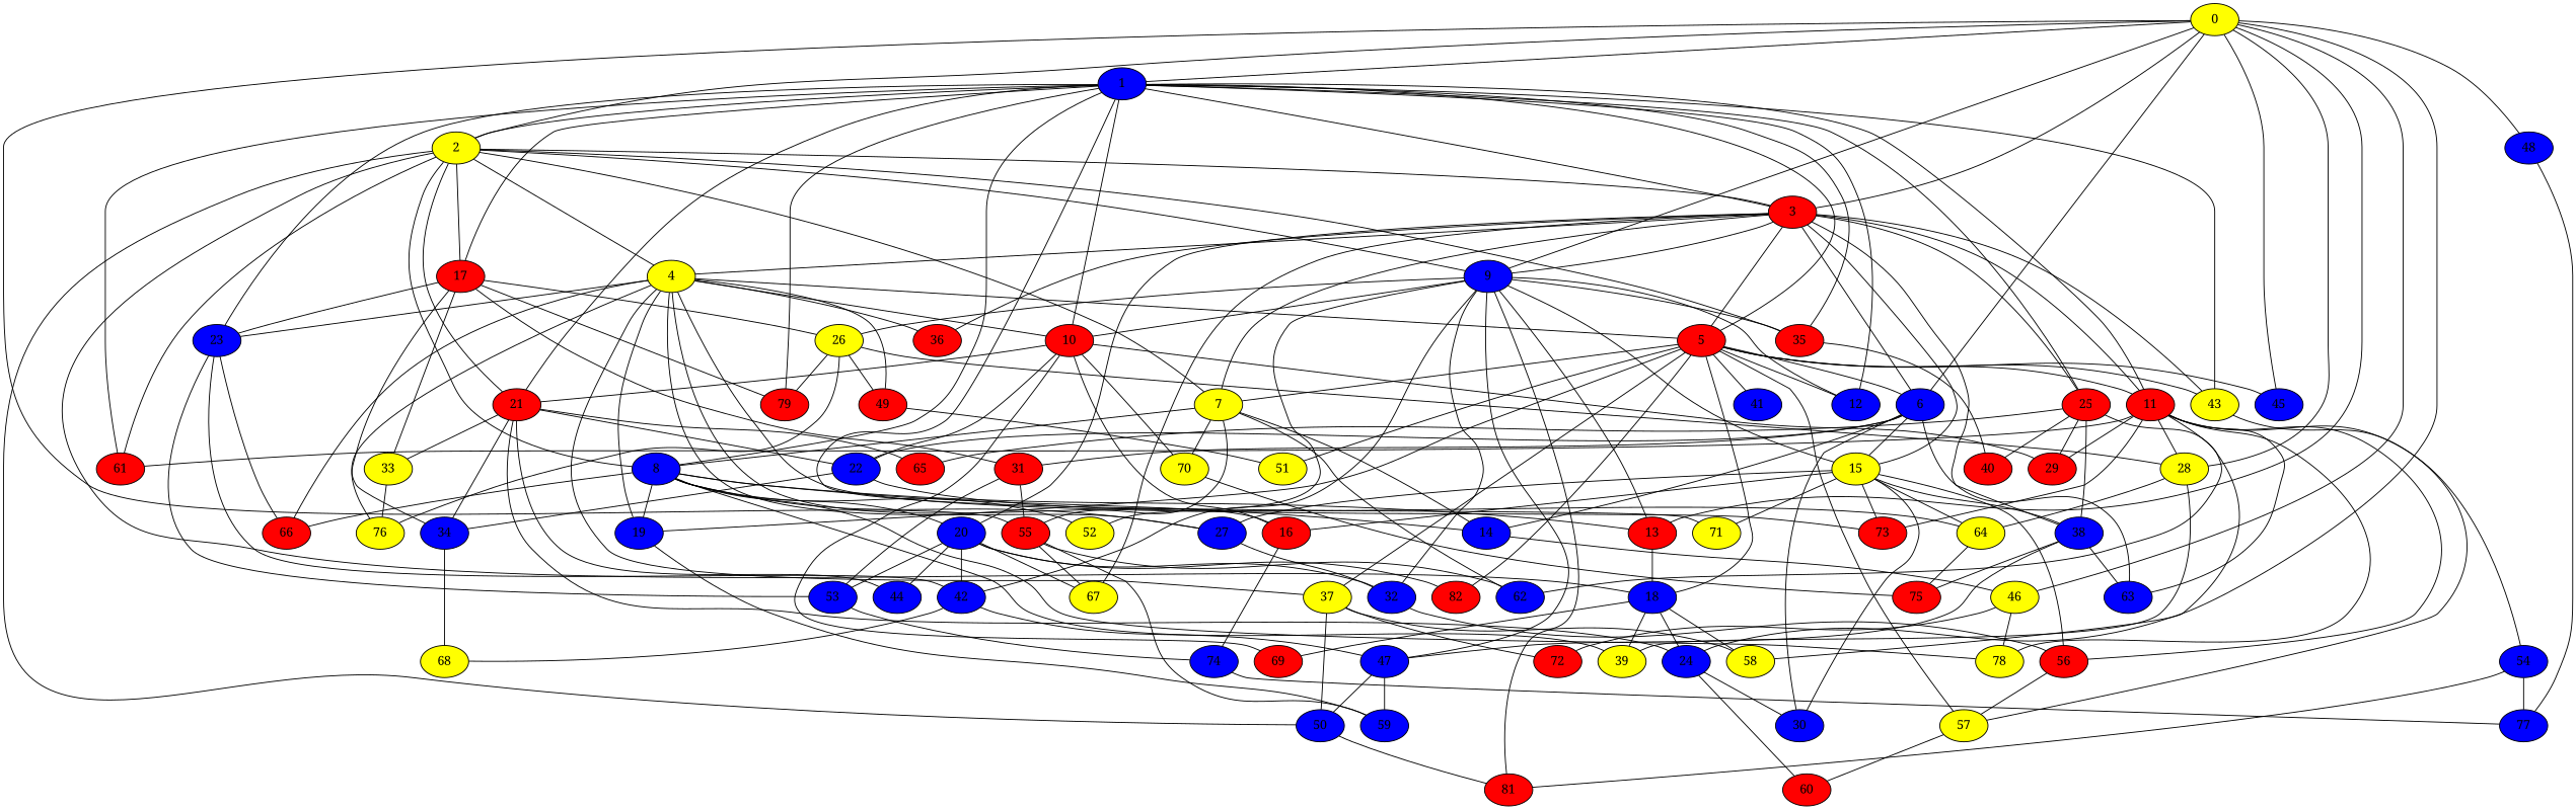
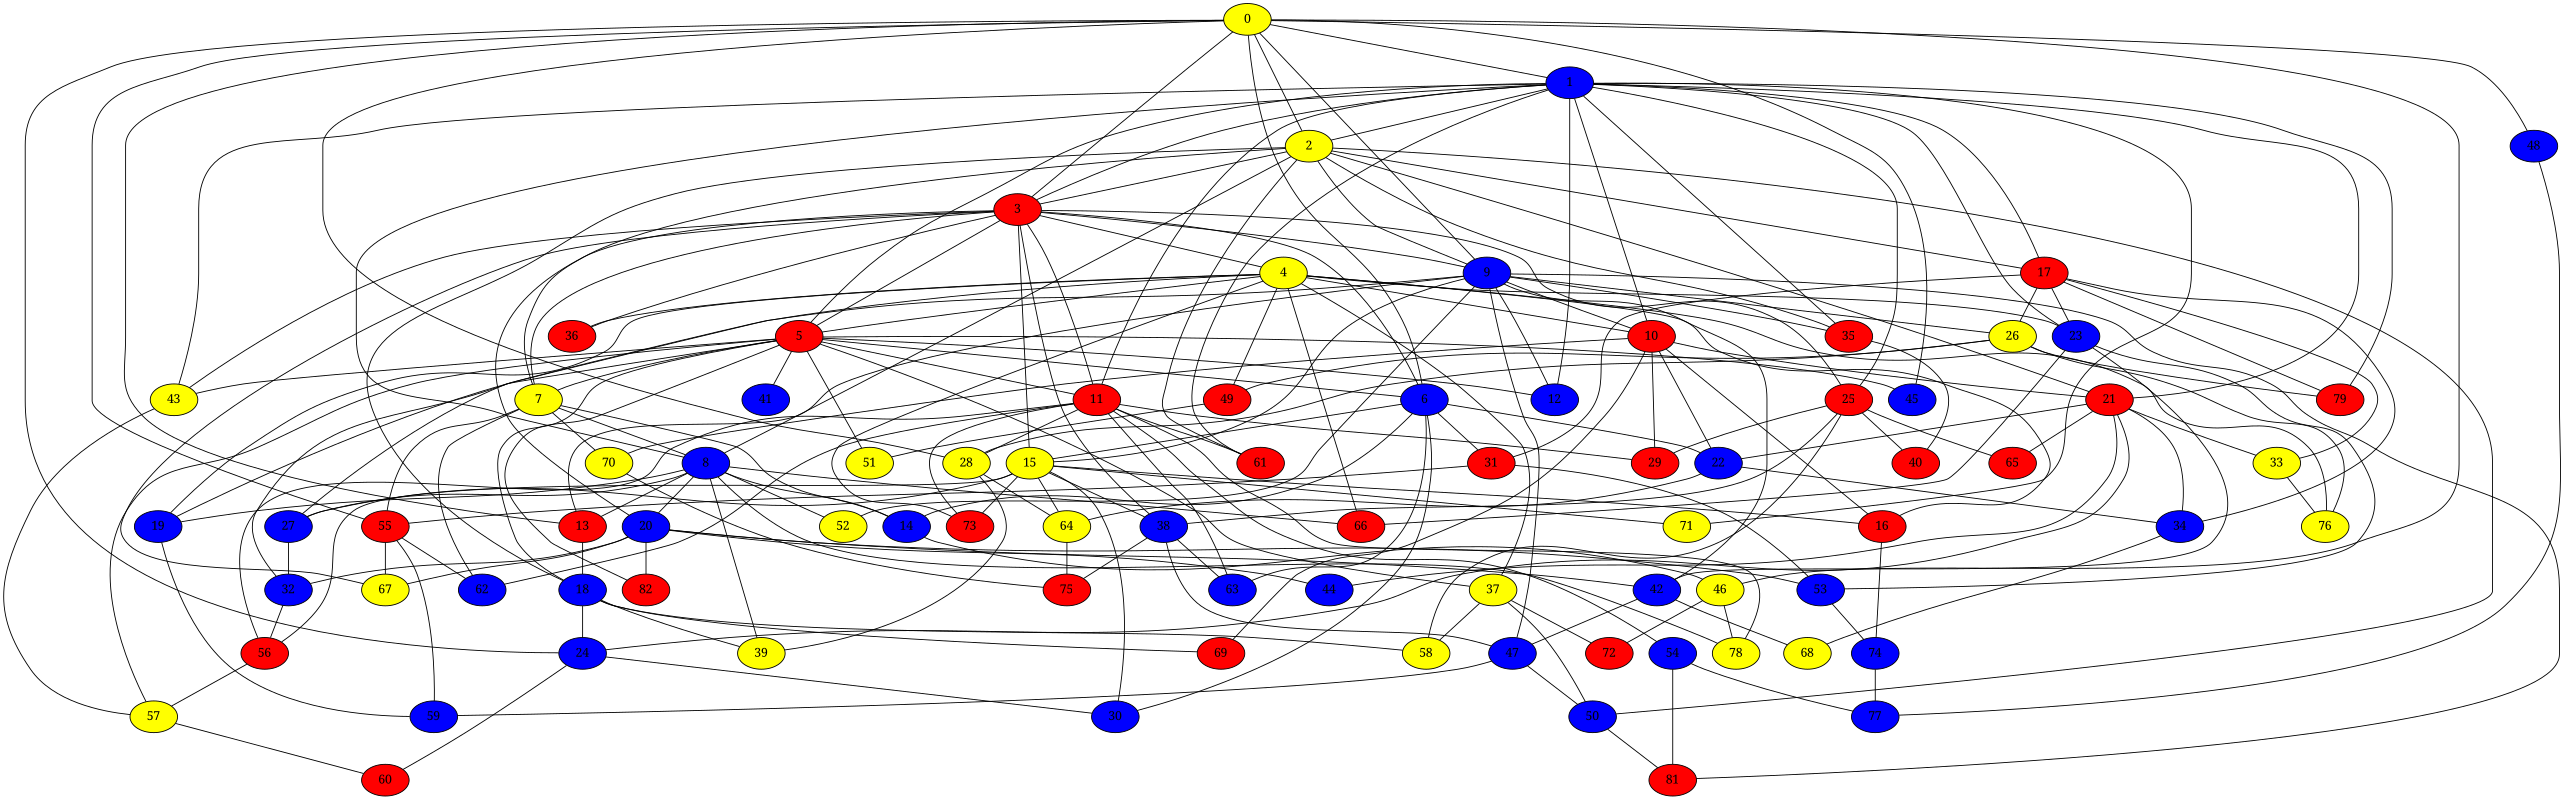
  graph {
    fontname="Noto Serif"
    node [fillcolor=blue fontname="Noto Serif" style=filled]
    edge [fontname="Noto Serif"]
    0 [fillcolor=yellow]
    1
    2 [fillcolor=yellow]
    3 [fillcolor=red]
    6
    9
    13 [fillcolor=red]
    24
    28 [fillcolor=yellow]
    45
    46 [fillcolor=yellow]
    48
    55 [fillcolor=red]
    5 [fillcolor=red]
    8
    10 [fillcolor=red]
    11 [fillcolor=red]
    12
    17 [fillcolor=red]
    21 [fillcolor=red]
    23
    25 [fillcolor=red]
    35 [fillcolor=red]
    43 [fillcolor=yellow]
    61 [fillcolor=red]
    71 [fillcolor=yellow]
    79 [fillcolor=red]
    4 [fillcolor=yellow]
    7 [fillcolor=yellow]
    18
    50
    15 [fillcolor=yellow]
    20
    36 [fillcolor=red]
    38
    67 [fillcolor=yellow]
    16 [fillcolor=red]
    19
    27
    37 [fillcolor=yellow]
    49 [fillcolor=red]
    66 [fillcolor=red]
    73 [fillcolor=red]
    76 [fillcolor=yellow]
    14
    22
    30
    31 [fillcolor=red]
    63
    52 [fillcolor=yellow]
    26 [fillcolor=yellow]
    32
    42
    47
    81 [fillcolor=red]
    60 [fillcolor=red]
    39 [fillcolor=yellow]
    64 [fillcolor=yellow]
    78 [fillcolor=yellow]
    72 [fillcolor=red]
    77
    62
    59
    41
    51 [fillcolor=yellow]
    57 [fillcolor=yellow]
    82 [fillcolor=red]
    70 [fillcolor=yellow]
    29 [fillcolor=red]
    69 [fillcolor=red]
    54
    56 [fillcolor=red]
    33 [fillcolor=yellow]
    34
    44
    65 [fillcolor=red]
    53
    58 [fillcolor=yellow]
    40 [fillcolor=red]
    75 [fillcolor=red]
    74
    68 [fillcolor=yellow]
    0 -- 1
    0 -- 2
    0 -- 3
    0 -- 6
    0 -- 9
    0 -- 13
    0 -- 24
    0 -- 28
    0 -- 45
    0 -- 46
    0 -- 48
    0 -- 55
    1 -- 2
    1 -- 3
    1 -- 5
    1 -- 8
    1 -- 10
    1 -- 11
    1 -- 12
    1 -- 17
    1 -- 21
    1 -- 23
    1 -- 25
    1 -- 35
    1 -- 43
    1 -- 61
    1 -- 71
    1 -- 79
    2 -- 3
    2 -- 9
    2 -- 8
    2 -- 17
    2 -- 21
    2 -- 35
    2 -- 61
-   2 -- 4
    2 -- 7
    2 -- 18
    2 -- 50
    3 -- 6
    3 -- 9
    3 -- 5
    3 -- 11
    3 -- 25
    3 -- 43
    3 -- 4
    3 -- 7
    3 -- 15
    3 -- 20
    3 -- 36
    3 -- 38
    3 -- 67
    6 -- 15
    6 -- 14
    6 -- 22
    6 -- 30
    6 -- 31
    6 -- 63
    9 -- 13
    9 -- 10
    9 -- 12
    9 -- 35
    9 -- 15
    9 -- 52
    9 -- 26
    9 -- 32
    9 -- 42
    9 -- 47
    9 -- 81
    13 -- 18
    24 -- 30
    24 -- 60
    28 -- 39
    28 -- 64
    46 -- 78
    46 -- 72
    48 -- 77
    55 -- 67
    55 -- 62
    55 -- 59
    5 -- 6
    5 -- 45
    5 -- 11
    5 -- 12
    5 -- 43
    5 -- 7
    5 -- 18
    5 -- 19
    5 -- 37
    5 -- 41
    5 -- 51
    5 -- 57
    5 -- 82
    8 -- 13
    8 -- 20
    8 -- 19
    8 -- 27
    8 -- 66
    8 -- 14
    8 -- 52
    8 -- 39
    8 -- 78
    10 -- 21
    10 -- 16
    10 -- 22
    10 -- 70
    10 -- 29
    10 -- 69
    11 -- 28
    11 -- 61
    11 -- 73
    11 -- 63
    11 -- 78
    11 -- 62
    11 -- 29
    11 -- 54
    11 -- 56
    17 -- 23
    17 -- 79
    17 -- 31
    17 -- 26
    17 -- 33
    17 -- 34
    21 -- 24
    21 -- 22
    21 -- 33
    21 -- 34
    21 -- 44
    21 -- 65
    23 -- 66
    23 -- 42
    23 -- 53
    25 -- 38
    25 -- 29
    25 -- 65
    25 -- 58
    25 -- 40
    35 -- 40
    43 -- 57
    4 -- 5
    4 -- 10
    4 -- 23
    4 -- 36
    4 -- 16
    4 -- 19
    4 -- 27
    4 -- 37
    4 -- 49
    4 -- 66
    4 -- 73
    4 -- 76
    7 -- 55
    7 -- 8
    7 -- 14
    7 -- 62
    7 -- 70
    18 -- 24
    18 -- 39
    18 -- 69
    18 -- 58
    50 -- 81
    15 -- 71
    15 -- 38
    15 -- 16
    15 -- 27
    15 -- 73
    15 -- 30
    15 -- 64
    15 -- 56
    20 -- 67
    20 -- 32
    20 -- 42
    20 -- 82
    20 -- 44
    20 -- 53
    38 -- 63
    38 -- 47
    38 -- 75
    16 -- 74
    19 -- 59
    27 -- 32
    37 -- 50
    37 -- 72
    37 -- 58
    49 -- 51
    14 -- 46
    22 -- 64
    22 -- 34
    31 -- 55
    31 -- 53
    26 -- 28
    26 -- 79
    26 -- 49
    26 -- 76
    32 -- 56
    42 -- 47
    42 -- 68
    47 -- 50
    47 -- 59
    64 -- 75
    57 -- 60
    70 -- 75
    54 -- 81
    54 -- 77
    56 -- 57
    33 -- 76
    34 -- 68
    53 -- 74
    74 -- 77
  }
